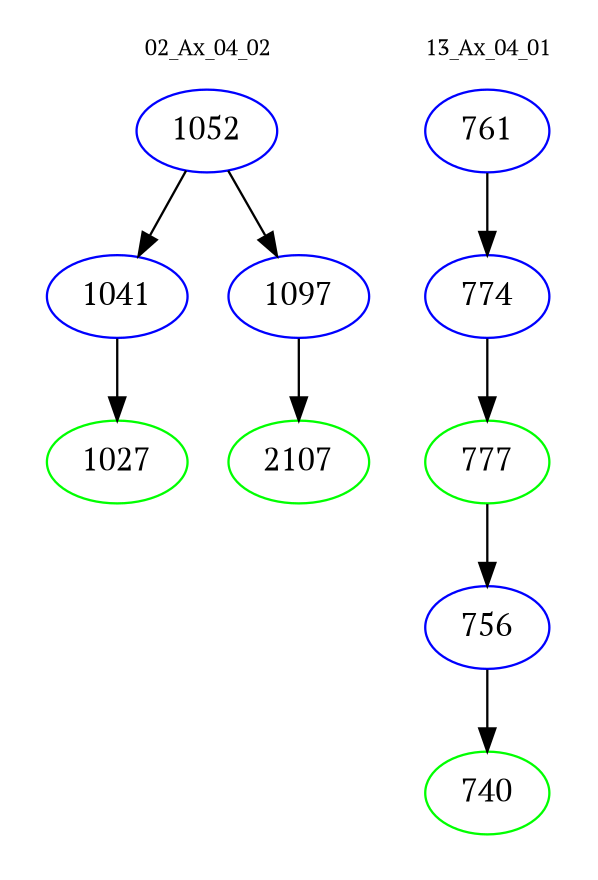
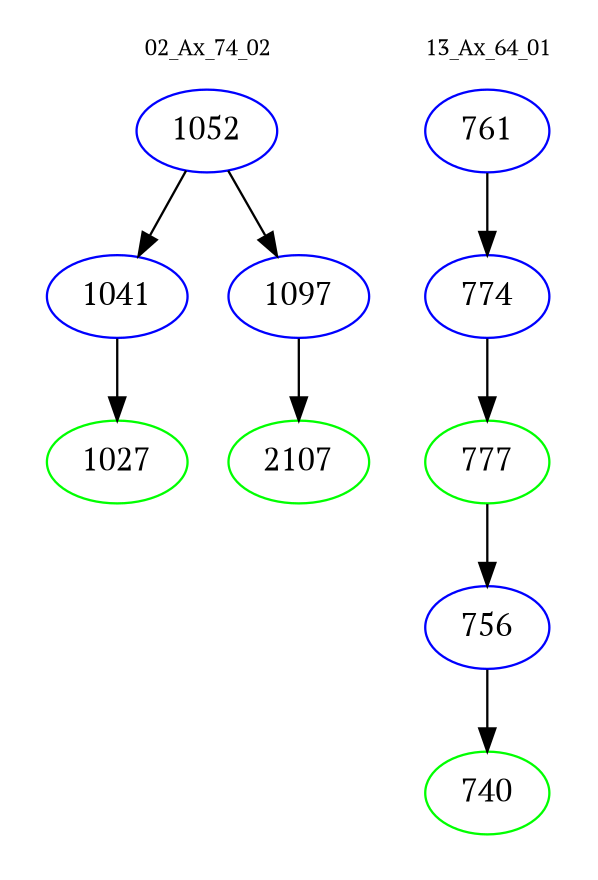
  digraph {
    fontname="PT Serif"
    node [color=blue fontname="PT Serif"]
    edge [color=black fontname="PT Serif"]
    n1 [label=1052]
    n2 [label=1041]
    n3 [label=1097]
    n4 [color=green label=1027]
    n5 [color=green label=2107]
    n6 [label=761]
    n7 [label=756]
    n8 [label=774]
    n9 [color=green label=740]
    n10 [color=green label=777]
    subgraph cluster_1 {
      color=white
      fontsize=10
-     label="02_Ax_04_02"
+     label="02_Ax_74_02"
      n1
      n2
      n3
      n4
      n5
    }
    subgraph cluster_2 {
      color=white
      fontsize=10
-     label="13_Ax_04_01"
+     label="13_Ax_64_01"
      n6
      n7
      n8
      n9
      n10
    }
    n1 -> n2
    n1 -> n3
    n2 -> n4
    n3 -> n5
    n6 -> n8
    n7 -> n9
    n8 -> n10
    n10 -> n7
  }
